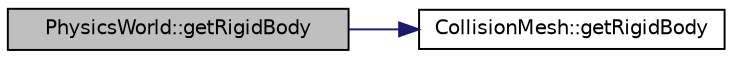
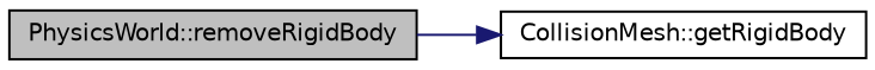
  digraph {
    rankdir=LR
    node [color=black fontname=Helvetica fontsize=10 shape=record style=filled]
-   n1 [fillcolor=grey75 fontcolor=black height=0.2 label="PhysicsWorld::getRigidBody" width=0.4]
+   n1 [fillcolor=grey75 fontcolor=black height=0.2 label="PhysicsWorld::removeRigidBody" width=0.4]
    n2 [fillcolor=white height=0.2 label="CollisionMesh::getRigidBody" width=0.4]
    n1 -> n2 [color=midnightblue fontname=Helvetica fontsize=10 labelfontname=Helvetica labelfontsize=10 style=solid]
  }
